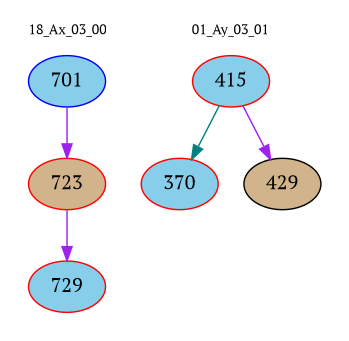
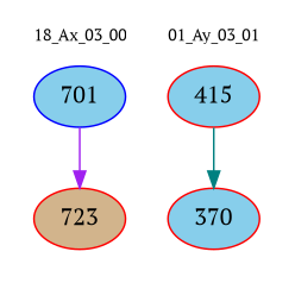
  digraph {
    fontname="PT Serif"
    node [color=red fillcolor=skyblue fontname="PT Serif" style=filled]
    edge [color=purple fontname="PT Serif"]
    n1 [fillcolor=tan label=723]
    n2 [color=blue label=701]
-   n3 [label=729]
    n4 [label=415]
    n5 [label=370]
-   n6 [color=black fillcolor=tan label=429]
    subgraph cluster_1 {
      color=white
      fontsize=10
      label="18_Ax_03_00"
      n1
      n2
-     n3
    }
    subgraph cluster_2 {
      color=white
      fontsize=10
      label="01_Ay_03_01"
      n4
      n5
-     n6
    }
-   n1 -> n3
    n2 -> n1
    n4 -> n5 [color=teal]
-   n4 -> n6
  }
